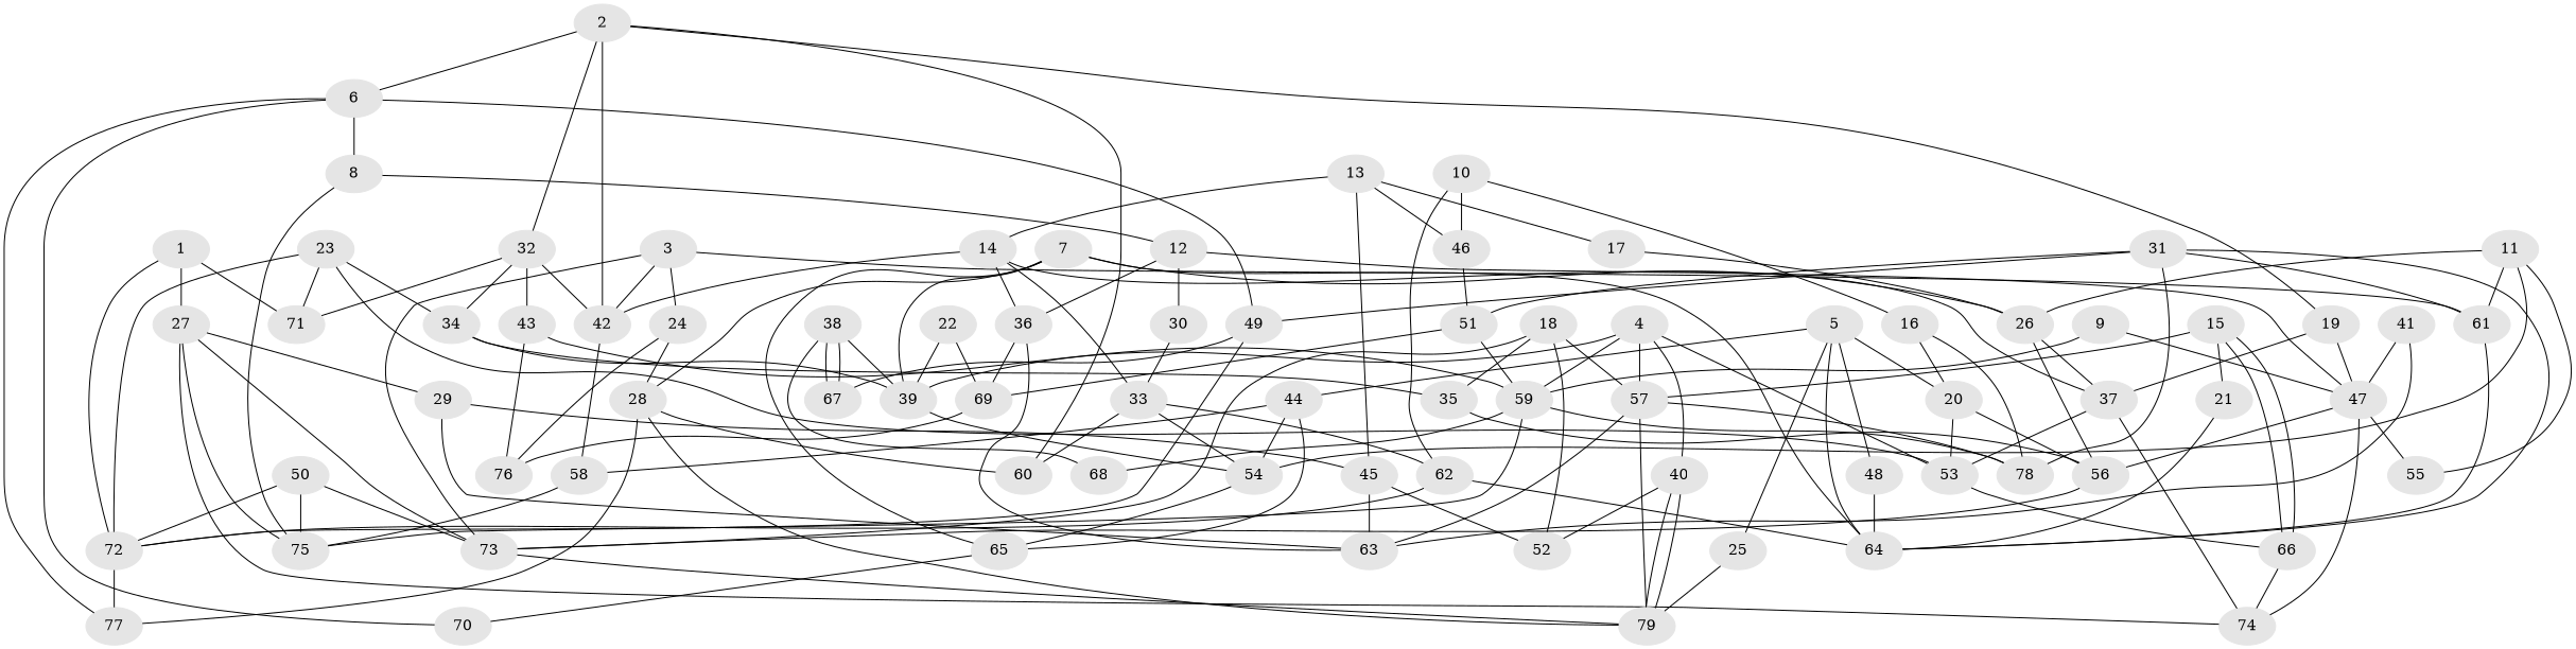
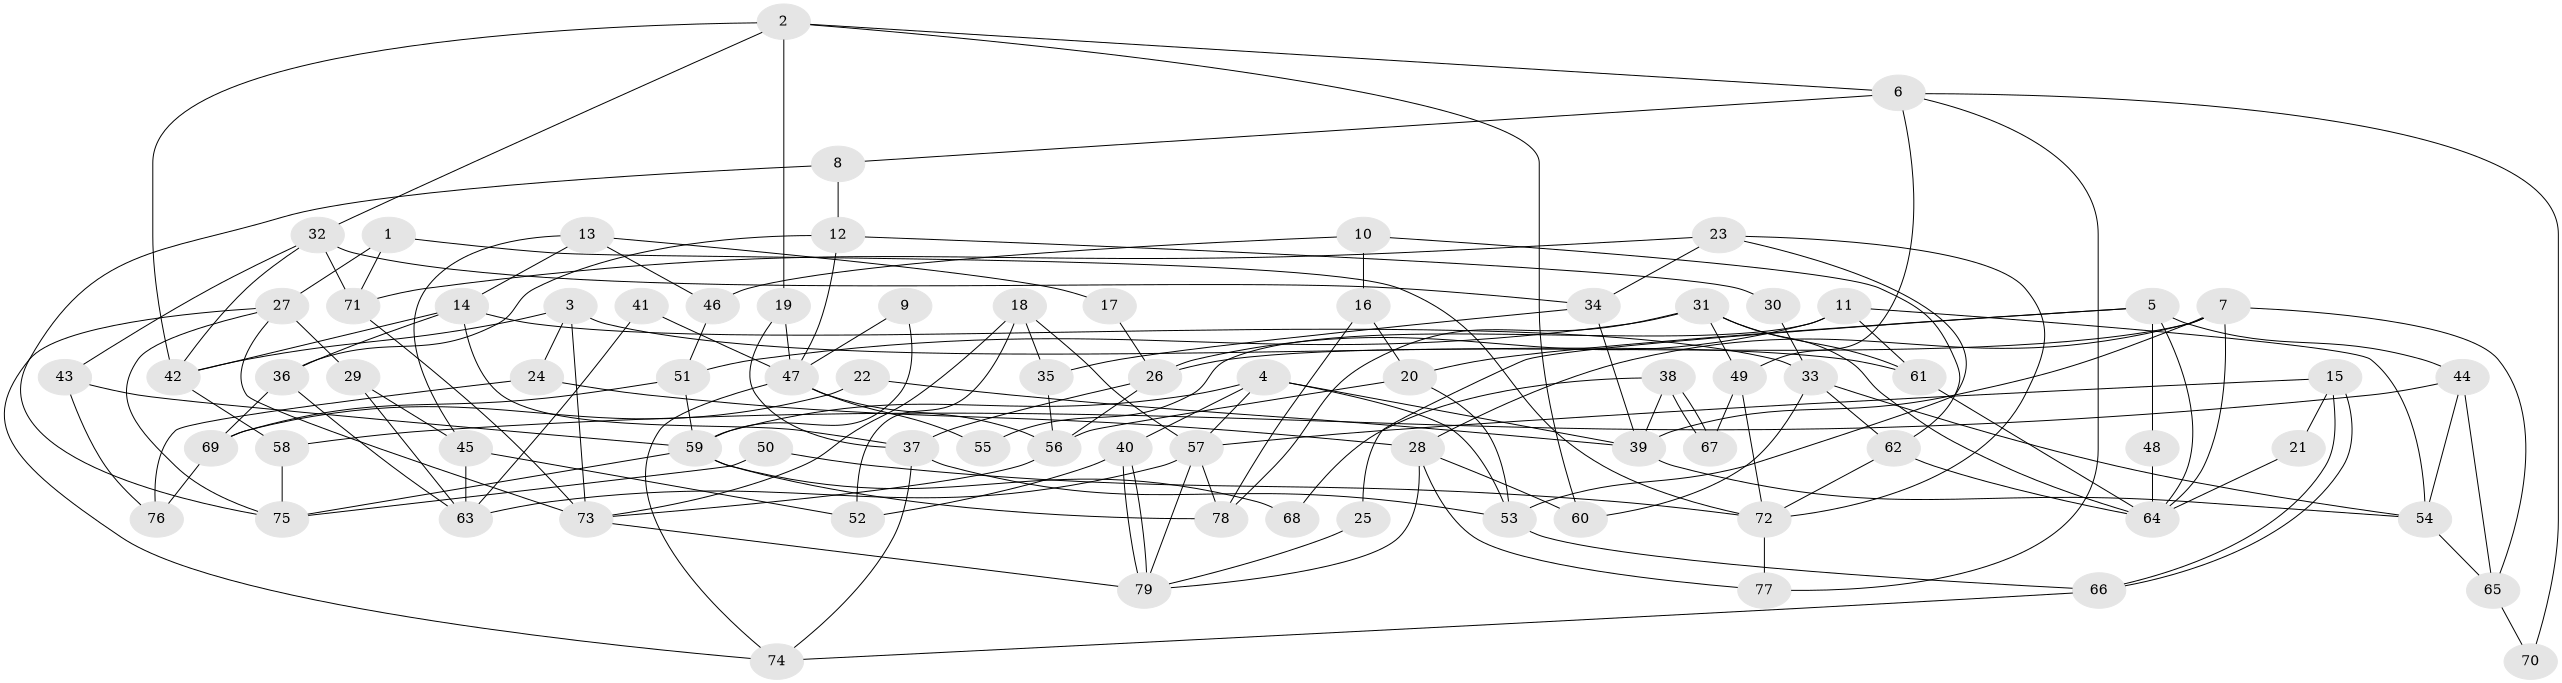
  graph {
    node [color=gray90 style=filled]
    1
    27
    71
    72
    73
    75
    29
    74
    77
    2
    6
    19
    32
    42
    60
    8
    49
    70
    47
    37
    34
    43
    58
    3
    24
    61
    28
    76
    64
    79
    4
    39
    40
    53
    57
    59
    54
    52
    66
    78
    63
    68
    5
    20
    25
    44
    48
    56
    65
    12
    67
    7
    26
    30
    36
    9
    55
    10
    16
    46
    62
    51
    11
    33
    69
    13
    14
    17
    45
    15
    21
    18
    35
    22
    23
    31
    38
    41
    50
    1 -- 27
    1 -- 71
    1 -- 72
    27 -- 73
    27 -- 75
    27 -- 29
    27 -- 74
    72 -- 77
    73 -- 79
    29 -- 63
    29 -- 45
    2 -- 6
    2 -- 19
    2 -- 32
    2 -- 42
    2 -- 60
    6 -- 77
    6 -- 8
    6 -- 49
    6 -- 70
    19 -- 47
    19 -- 37
    32 -- 71
    32 -- 42
    32 -- 34
    32 -- 43
    42 -- 58
    8 -- 75
    8 -- 12
    49 -- 72
    49 -- 67
    47 -- 74
    47 -- 56
    47 -- 55
    37 -- 74
    37 -- 53
    34 -- 39
    34 -- 35
    43 -- 76
    43 -- 59
    58 -- 75
    3 -- 73
    3 -- 42
    3 -- 24
    3 -- 61
    24 -- 28
    24 -- 76
    61 -- 64
    28 -- 77
    28 -- 60
    28 -- 79
    4 -- 39
    4 -- 40
    4 -- 53
    4 -- 57
    4 -- 59
    39 -- 54
    40 -- 79
    40 -- 79
    40 -- 52
    53 -- 66
    57 -- 79
    57 -- 78
    57 -- 63
    59 -- 75
    59 -- 78
    59 -- 68
    54 -- 65
    66 -- 74
    5 -- 64
    5 -- 20
    5 -- 25
    5 -- 44
    5 -- 48
    20 -- 53
    20 -- 56
    25 -- 79
    44 -- 58
    44 -- 54
    44 -- 65
    48 -- 64
    56 -- 73
    65 -- 70
    12 -- 47
    12 -- 30
    12 -- 36
    7 -- 28
    7 -- 64
    7 -- 39
    7 -- 65
    7 -- 26
    26 -- 37
    26 -- 56
    30 -- 33
    36 -- 63
    36 -- 69
    9 -- 47
    9 -- 59
    10 -- 16
    10 -- 46
    10 -- 62
    16 -- 78
    16 -- 20
    46 -- 51
    62 -- 72
    62 -- 64
    51 -- 59
    51 -- 69
    11 -- 61
    11 -- 54
    11 -- 26
    11 -- 55
    33 -- 60
    33 -- 54
    33 -- 62
    69 -- 76
    13 -- 46
    13 -- 14
    13 -- 17
    13 -- 45
    14 -- 42
    14 -- 37
    14 -- 36
    14 -- 33
    17 -- 26
    45 -- 52
    45 -- 63
    15 -- 57
    15 -- 66
    15 -- 66
    15 -- 21
    21 -- 64
    18 -- 73
    18 -- 57
    18 -- 52
    18 -- 35
    35 -- 56
    22 -- 39
    22 -- 69
    23 -- 71
    23 -- 72
    23 -- 34
    23 -- 53
    31 -- 49
    31 -- 61
    31 -- 64
    31 -- 78
    31 -- 51
    38 -- 39
    38 -- 68
    38 -- 67
    38 -- 67
    41 -- 47
    41 -- 63
    50 -- 72
-   50 -- 73
+   71 -- 73
    50 -- 75
  }
